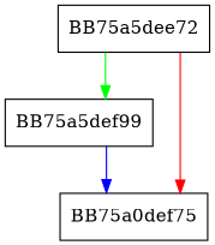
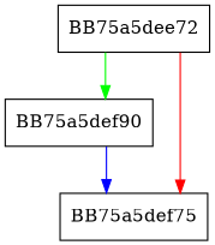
  digraph {
    splines=ortho
    node [shape=box]
    n1 [label=BB75a5dee72]
-   BB75a5def99
-   BB75a5def75 [label=BB75a0def75]
+   BB75a5def99 [label=BB75a5def90]
+   BB75a5def75
    n1 -> BB75a5def99 [color=green]
    n1 -> BB75a5def75 [color=red]
    BB75a5def99 -> BB75a5def75 [color=blue]
  }
